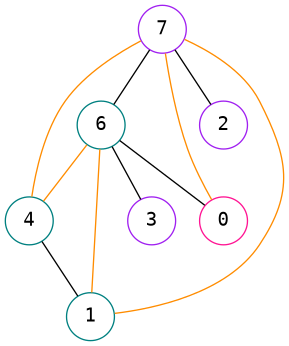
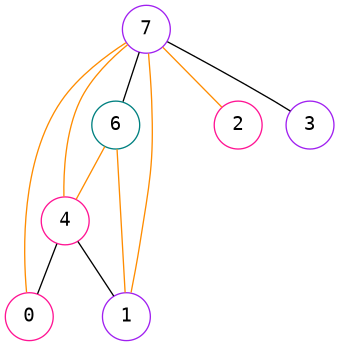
  graph {
    fontname="DejaVu Sans Mono"
    node [color=purple fontname="DejaVu Sans Mono" shape=circle]
    edge [color=black fontname="DejaVu Sans Mono"]
-   4 [color=teal]
+   4 [color=deeppink]
    0 [color=deeppink]
-   1 [color=teal]
-   2
+   1
+   2 [color=deeppink]
    6 [color=teal]
    3
    7
-   6 -- 0
+   4 -- 0
    4 -- 1
    6 -- 4 [color=darkorange]
    6 -- 1 [color=darkorange]
-   6 -- 3
+   7 -- 3
    7 -- 4 [color=darkorange]
    7 -- 0 [color=darkorange]
    7 -- 1 [color=darkorange]
-   7 -- 2
+   7 -- 2 [color=darkorange]
    7 -- 6
  }
